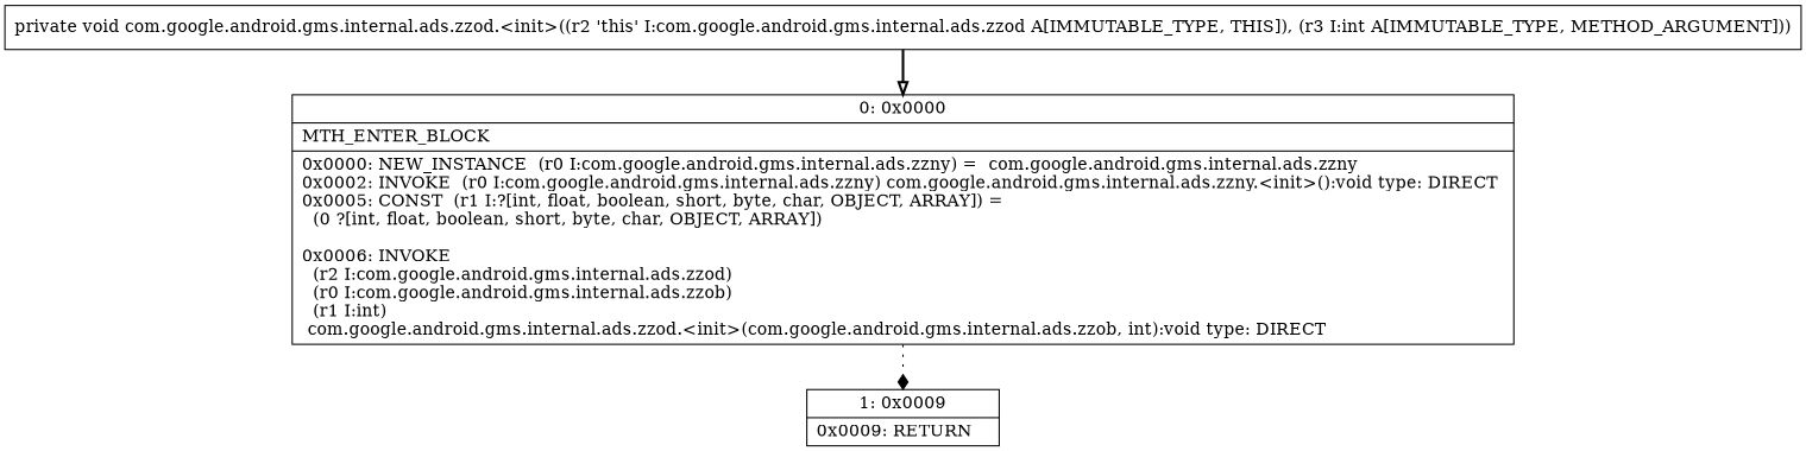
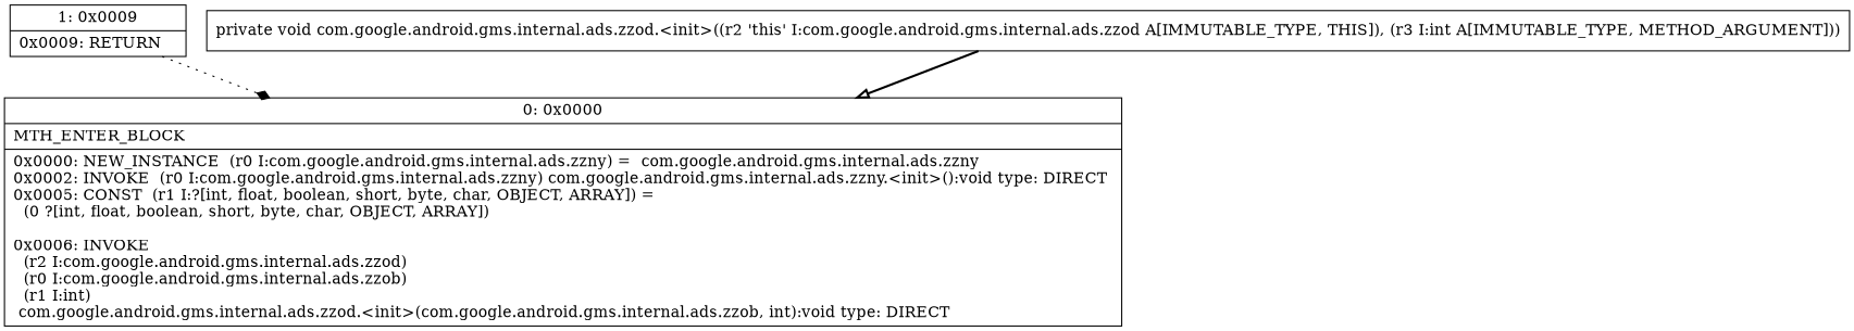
  digraph {
    node [shape=record]
    n1 [label="{0\:\ 0x0000|MTH_ENTER_BLOCK\l|0x0000: NEW_INSTANCE  (r0 I:com.google.android.gms.internal.ads.zzny) =  com.google.android.gms.internal.ads.zzny \l0x0002: INVOKE  (r0 I:com.google.android.gms.internal.ads.zzny) com.google.android.gms.internal.ads.zzny.\<init\>():void type: DIRECT \l0x0005: CONST  (r1 I:?[int, float, boolean, short, byte, char, OBJECT, ARRAY]) = \l  (0 ?[int, float, boolean, short, byte, char, OBJECT, ARRAY])\l \l0x0006: INVOKE  \l  (r2 I:com.google.android.gms.internal.ads.zzod)\l  (r0 I:com.google.android.gms.internal.ads.zzob)\l  (r1 I:int)\l com.google.android.gms.internal.ads.zzod.\<init\>(com.google.android.gms.internal.ads.zzob, int):void type: DIRECT \l}"]
    n2 [label="{1\:\ 0x0009|0x0009: RETURN   \l}"]
    n3 [label="{private void com.google.android.gms.internal.ads.zzod.\<init\>((r2 'this' I:com.google.android.gms.internal.ads.zzod A[IMMUTABLE_TYPE, THIS]), (r3 I:int A[IMMUTABLE_TYPE, METHOD_ARGUMENT])) }"]
-   n1 -> n2 [style=dotted arrowhead=diamond]
+   n2 -> n1 [style=dotted arrowhead=diamond]
    n3 -> n1 [style=bold arrowhead=onormal]
  }
